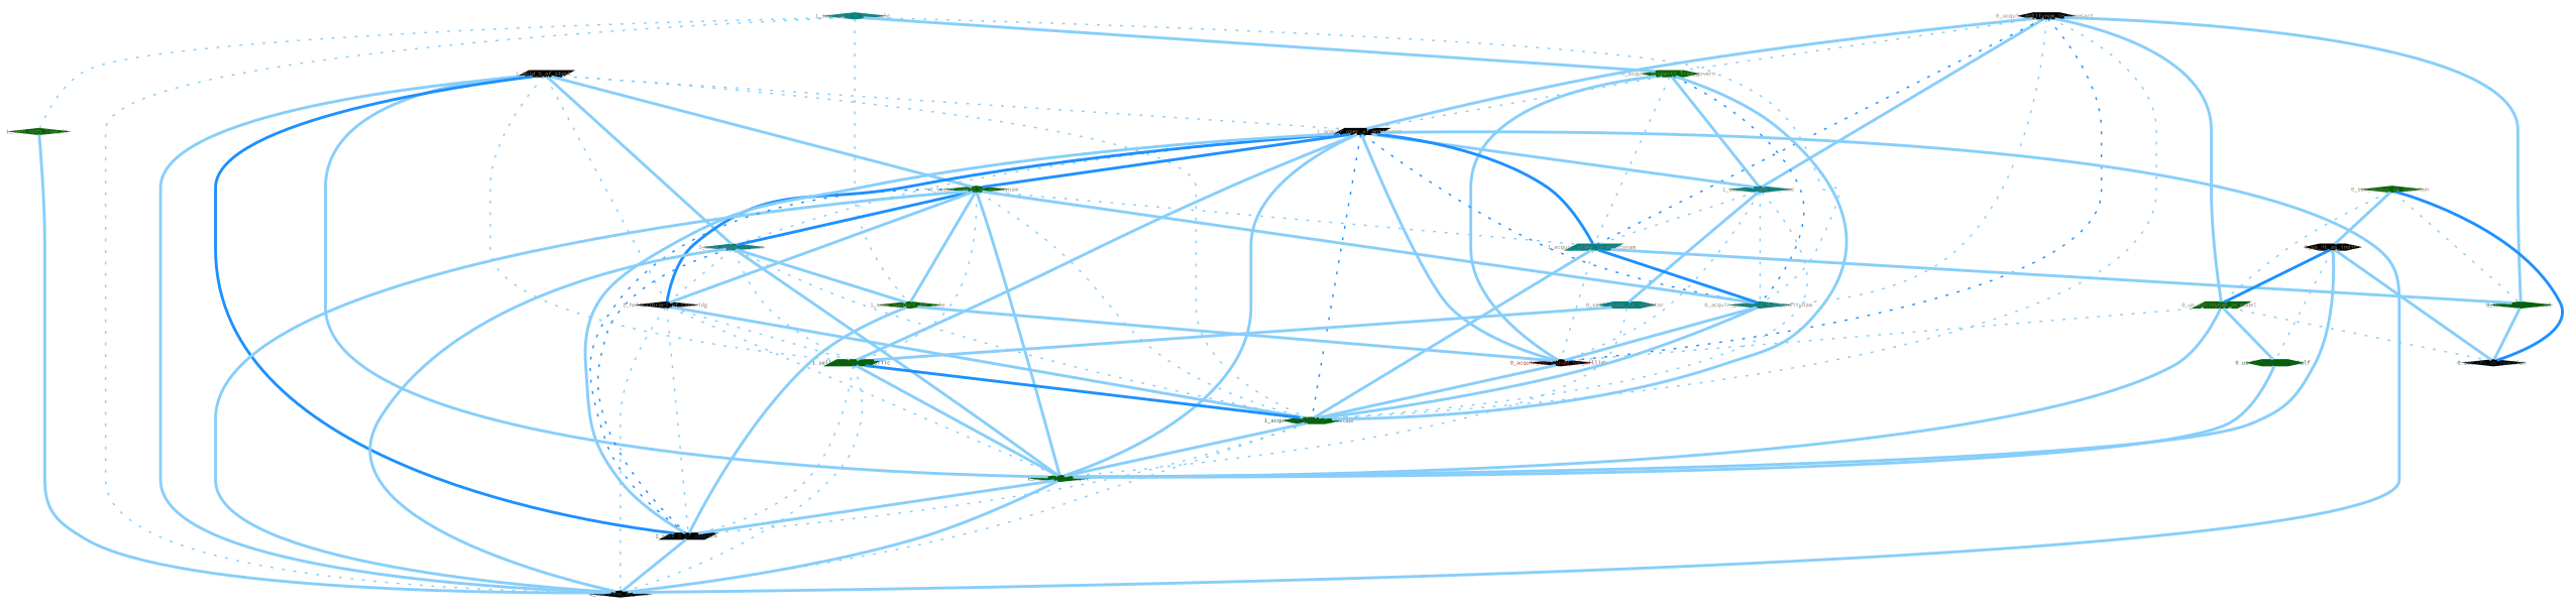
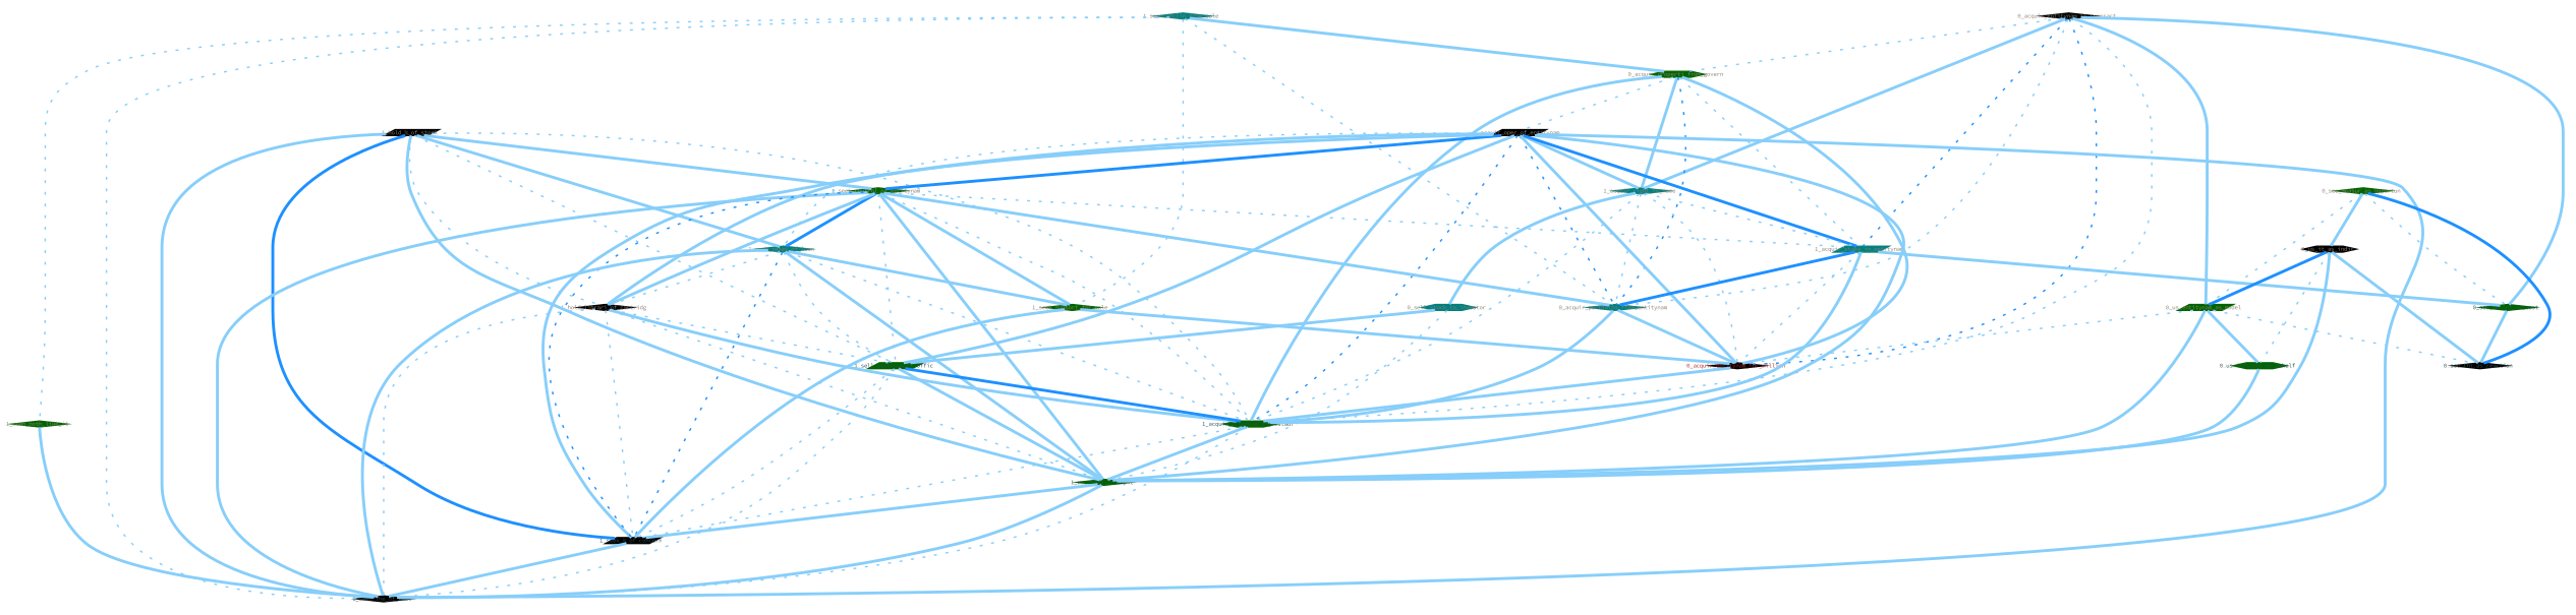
  graph {
    fontname="Source Code Pro"
    node [color=darkgreen fixedsize=true fontcolor="#8b7d6b" fontname="Source Code Pro" fontsize=4 shape=diamond style=filled]
    edge [color="#87cefa" fontname="Source Code Pro" style=bold w=1]
    "1_seen_declin_from_sale " [color=teal height=.06 width=.5]
-   "0_acquir_entitynam_in_transact " [color=black height=.06 shape=hexagon width=.5]
+   "0_acquir_entitynam_in_transact " [color=black height=.06 width=.5]
    "0_acquir_properti_from_govern " [height=.06 shape=hexagon width=.5]
    "1_hold_%_of_stock " [color=black height=.06 shape=parallelogram width=.5]
    "1_acquir_oper_of_entitynam " [color=black height=.06 shape=parallelogram width=.5]
    "1_acquir_right_to_name " [color=teal height=.06 width=.5]
    "0_see_measur_as_opportun " [height=.06 width=.5]
    "1_seek_control_of_entitynam " [height=.06 width=.5]
    "1_acquir_stake_in_entitynam " [color=teal height=.06 shape=parallelogram width=.5]
    "0_us_it_as_indic " [color=black height=.06 shape=hexagon width=.5]
    "1_seek_repay_of_loan " [color=teal height=.06 width=.5]
    "0_us_entitynam_as_model " [height=.06 shape=parallelogram width=.5]
    "0_sell_stock_to_investor " [color=teal height=.06 shape=hexagon width=.5]
    "0_acquir_portfolio_from_entitynam " [color=teal height=.06 width=.5]
    "1_seen_noth_like_it " [height=.06 width=.5]
    "1_hold_librari_of_cartridg " [color=black height=.06 width=.5]
    "1_seek_support_for_sale " [height=.06 width=.5]
    "0_acquir_entitynam_for_million " [color=black fontcolor="#b22222" height=.06 width=.5]
    "1_seen_the_of_that " [color=black fontcolor="#2f4f4f" height=.06 width=.5]
    "0_see_relief_in_cost " [fontcolor="#2f4f4f" height=.06 width=.5]
    "1_acquir_othernum_of_restaur " [fontcolor="#2f4f4f" height=.06 shape=hexagon width=.5]
    "1_sell_othernum_of_offic " [fontcolor="#2f4f4f" height=.06 shape=parallelogram width=.5]
    "1_us_stock_of_capit " [fontcolor="#2f4f4f" height=.06 width=.5]
    "1_seek_%_of_concern " [color=black fontcolor="#2f4f4f" height=.06 shape=parallelogram width=.5]
    "0_see_thi_as_reaction " [color=black fontcolor="#2f4f4f" height=.06 width=.5]
    "0_us_influenc_on_behalf " [fontcolor="#2f4f4f" height=.06 shape=hexagon width=.5]
    subgraph sub_1 {
      "1_seen_declin_from_sale "
      "0_acquir_entitynam_in_transact "
      "0_acquir_properti_from_govern "
      "1_hold_%_of_stock "
      "1_acquir_oper_of_entitynam "
      "1_acquir_right_to_name "
      "0_see_measur_as_opportun "
      "1_seek_control_of_entitynam "
      "1_acquir_stake_in_entitynam "
      "0_us_it_as_indic "
      "1_seek_repay_of_loan "
      "0_us_entitynam_as_model "
      "0_sell_stock_to_investor "
      "0_acquir_portfolio_from_entitynam "
      "1_seen_noth_like_it "
      "1_hold_librari_of_cartridg "
      "1_seek_support_for_sale "
    }
    subgraph sub_2 {
      "0_acquir_entitynam_for_million "
    }
    "1_seen_declin_from_sale " -- "0_acquir_properti_from_govern "
    "1_seen_declin_from_sale " -- "0_acquir_portfolio_from_entitynam " [style=dotted]
    "1_seen_declin_from_sale " -- "1_seen_noth_like_it " [style=dotted]
    "1_seen_declin_from_sale " -- "1_seek_support_for_sale " [style=dotted]
    "1_seen_declin_from_sale " -- "1_seen_the_of_that " [style=dotted]
    "0_acquir_entitynam_in_transact " -- "0_acquir_properti_from_govern " [style=dotted]
-   "0_acquir_entitynam_in_transact " -- "1_acquir_oper_of_entitynam "
    "0_acquir_entitynam_in_transact " -- "1_acquir_right_to_name "
    "0_acquir_entitynam_in_transact " -- "1_acquir_stake_in_entitynam " [color="#1e90ff" style=dotted w=2]
    "0_acquir_entitynam_in_transact " -- "0_us_entitynam_as_model "
    "0_acquir_entitynam_in_transact " -- "0_acquir_portfolio_from_entitynam " [style=dotted]
    "0_acquir_entitynam_in_transact " -- "0_acquir_entitynam_for_million " [color="#1e90ff" style=dotted w=2]
    "0_acquir_entitynam_in_transact " -- "0_see_relief_in_cost "
    "0_acquir_entitynam_in_transact " -- "1_acquir_othernum_of_restaur " [style=dotted]
    "0_acquir_properti_from_govern " -- "1_acquir_oper_of_entitynam " [style=dotted]
    "0_acquir_properti_from_govern " -- "1_acquir_right_to_name "
    "0_acquir_properti_from_govern " -- "1_acquir_stake_in_entitynam " [style=dotted]
    "0_acquir_properti_from_govern " -- "0_acquir_portfolio_from_entitynam " [color="#1e90ff" style=dotted w=2]
    "0_acquir_properti_from_govern " -- "0_acquir_entitynam_for_million "
    "0_acquir_properti_from_govern " -- "1_acquir_othernum_of_restaur "
-   "1_hold_%_of_stock " -- "1_acquir_oper_of_entitynam " [style=dotted]
    "1_hold_%_of_stock " -- "1_seek_control_of_entitynam "
    "1_hold_%_of_stock " -- "1_seek_repay_of_loan "
    "1_hold_%_of_stock " -- "1_hold_librari_of_cartridg " [style=dotted w=2]
    "1_hold_%_of_stock " -- "1_seen_the_of_that "
    "1_hold_%_of_stock " -- "1_acquir_othernum_of_restaur " [style=dotted]
    "1_hold_%_of_stock " -- "1_sell_othernum_of_offic " [style=dotted]
    "1_hold_%_of_stock " -- "1_us_stock_of_capit "
    "1_hold_%_of_stock " -- "1_seek_%_of_concern " [color="#1e90ff" w=2]
    "1_acquir_oper_of_entitynam " -- "1_acquir_right_to_name "
    "1_acquir_oper_of_entitynam " -- "1_seek_control_of_entitynam " [color="#1e90ff" w=2]
    "1_acquir_oper_of_entitynam " -- "1_acquir_stake_in_entitynam " [color="#1e90ff" w=2]
    "1_acquir_oper_of_entitynam " -- "1_seek_repay_of_loan " [style=dotted]
    "1_acquir_oper_of_entitynam " -- "0_acquir_portfolio_from_entitynam " [color="#1e90ff" style=dotted w=2]
-   "1_acquir_oper_of_entitynam " -- "1_hold_librari_of_cartridg " [color="#1e90ff"]
+   "1_acquir_oper_of_entitynam " -- "1_hold_librari_of_cartridg "
    "1_acquir_oper_of_entitynam " -- "0_acquir_entitynam_for_million "
    "1_acquir_oper_of_entitynam " -- "1_seen_the_of_that "
    "1_acquir_oper_of_entitynam " -- "1_acquir_othernum_of_restaur " [color="#1e90ff" style=dotted w=2]
    "1_acquir_oper_of_entitynam " -- "1_sell_othernum_of_offic "
    "1_acquir_oper_of_entitynam " -- "1_us_stock_of_capit "
    "1_acquir_oper_of_entitynam " -- "1_seek_%_of_concern "
    "1_acquir_right_to_name " -- "1_acquir_stake_in_entitynam " [style=dotted]
    "1_acquir_right_to_name " -- "0_sell_stock_to_investor "
    "1_acquir_right_to_name " -- "0_acquir_portfolio_from_entitynam " [style=dotted]
    "1_acquir_right_to_name " -- "0_acquir_entitynam_for_million " [style=dotted]
    "1_acquir_right_to_name " -- "1_acquir_othernum_of_restaur " [style=dotted]
    "0_see_measur_as_opportun " -- "0_us_it_as_indic "
    "0_see_measur_as_opportun " -- "0_us_entitynam_as_model " [style=dotted]
    "0_see_measur_as_opportun " -- "0_see_relief_in_cost " [style=dotted]
    "0_see_measur_as_opportun " -- "0_see_thi_as_reaction " [color="#1e90ff" w=2]
    "1_seek_control_of_entitynam " -- "1_acquir_stake_in_entitynam " [style=dotted]
    "1_seek_control_of_entitynam " -- "1_seek_repay_of_loan " [color="#1e90ff" w=2]
    "1_seek_control_of_entitynam " -- "0_acquir_portfolio_from_entitynam "
    "1_seek_control_of_entitynam " -- "1_hold_librari_of_cartridg "
    "1_seek_control_of_entitynam " -- "1_seek_support_for_sale "
    "1_seek_control_of_entitynam " -- "1_seen_the_of_that "
    "1_seek_control_of_entitynam " -- "1_acquir_othernum_of_restaur " [style=dotted]
    "1_seek_control_of_entitynam " -- "1_sell_othernum_of_offic " [style=dotted]
    "1_seek_control_of_entitynam " -- "1_us_stock_of_capit "
    "1_seek_control_of_entitynam " -- "1_seek_%_of_concern " [color="#1e90ff" style=dotted w=2]
    "1_acquir_stake_in_entitynam " -- "0_acquir_portfolio_from_entitynam " [color="#1e90ff" w=2]
    "1_acquir_stake_in_entitynam " -- "0_acquir_entitynam_for_million " [style=dotted]
    "1_acquir_stake_in_entitynam " -- "0_see_relief_in_cost "
    "1_acquir_stake_in_entitynam " -- "1_acquir_othernum_of_restaur "
    "0_us_it_as_indic " -- "0_us_entitynam_as_model " [color="#1e90ff" w=2]
    "0_us_it_as_indic " -- "1_us_stock_of_capit "
    "0_us_it_as_indic " -- "0_see_thi_as_reaction "
    "0_us_it_as_indic " -- "0_us_influenc_on_behalf " [style=dotted]
    "1_seek_repay_of_loan " -- "1_hold_librari_of_cartridg " [style=dotted]
    "1_seek_repay_of_loan " -- "1_seek_support_for_sale "
    "1_seek_repay_of_loan " -- "1_seen_the_of_that "
    "1_seek_repay_of_loan " -- "1_acquir_othernum_of_restaur " [style=dotted]
    "1_seek_repay_of_loan " -- "1_sell_othernum_of_offic " [style=dotted]
    "1_seek_repay_of_loan " -- "1_us_stock_of_capit "
    "1_seek_repay_of_loan " -- "1_seek_%_of_concern " [color="#1e90ff" style=dotted w=2]
    "0_us_entitynam_as_model " -- "0_acquir_entitynam_for_million " [style=dotted]
    "0_us_entitynam_as_model " -- "1_us_stock_of_capit "
    "0_us_entitynam_as_model " -- "0_see_thi_as_reaction " [style=dotted]
    "0_us_entitynam_as_model " -- "0_us_influenc_on_behalf "
    "0_sell_stock_to_investor " -- "1_sell_othernum_of_offic "
    "0_sell_stock_to_investor " -- "1_us_stock_of_capit " [style=dotted]
    "0_acquir_portfolio_from_entitynam " -- "0_acquir_entitynam_for_million "
    "0_acquir_portfolio_from_entitynam " -- "1_acquir_othernum_of_restaur "
    "1_seen_noth_like_it " -- "1_seen_the_of_that "
    "1_hold_librari_of_cartridg " -- "1_seen_the_of_that " [style=dotted]
    "1_hold_librari_of_cartridg " -- "1_acquir_othernum_of_restaur "
    "1_hold_librari_of_cartridg " -- "1_sell_othernum_of_offic " [style=dotted]
    "1_hold_librari_of_cartridg " -- "1_us_stock_of_capit " [style=dotted]
    "1_hold_librari_of_cartridg " -- "1_seek_%_of_concern " [style=dotted]
    "1_seek_support_for_sale " -- "0_acquir_entitynam_for_million "
    "1_seek_support_for_sale " -- "1_seek_%_of_concern "
    "0_acquir_entitynam_for_million " -- "1_acquir_othernum_of_restaur "
    "0_see_relief_in_cost " -- "0_see_thi_as_reaction "
    "1_acquir_othernum_of_restaur " -- "1_seen_the_of_that " [style=dotted]
    "1_acquir_othernum_of_restaur " -- "1_us_stock_of_capit "
    "1_acquir_othernum_of_restaur " -- "1_seek_%_of_concern " [style=dotted]
    "1_sell_othernum_of_offic " -- "1_seen_the_of_that " [style=dotted]
    "1_sell_othernum_of_offic " -- "1_acquir_othernum_of_restaur " [color="#1e90ff" w=2]
    "1_sell_othernum_of_offic " -- "1_us_stock_of_capit "
    "1_sell_othernum_of_offic " -- "1_seek_%_of_concern " [style=dotted]
    "1_us_stock_of_capit " -- "1_seen_the_of_that "
    "1_us_stock_of_capit " -- "1_seek_%_of_concern "
    "1_seek_%_of_concern " -- "1_seen_the_of_that "
    "0_us_influenc_on_behalf " -- "1_us_stock_of_capit "
  }
